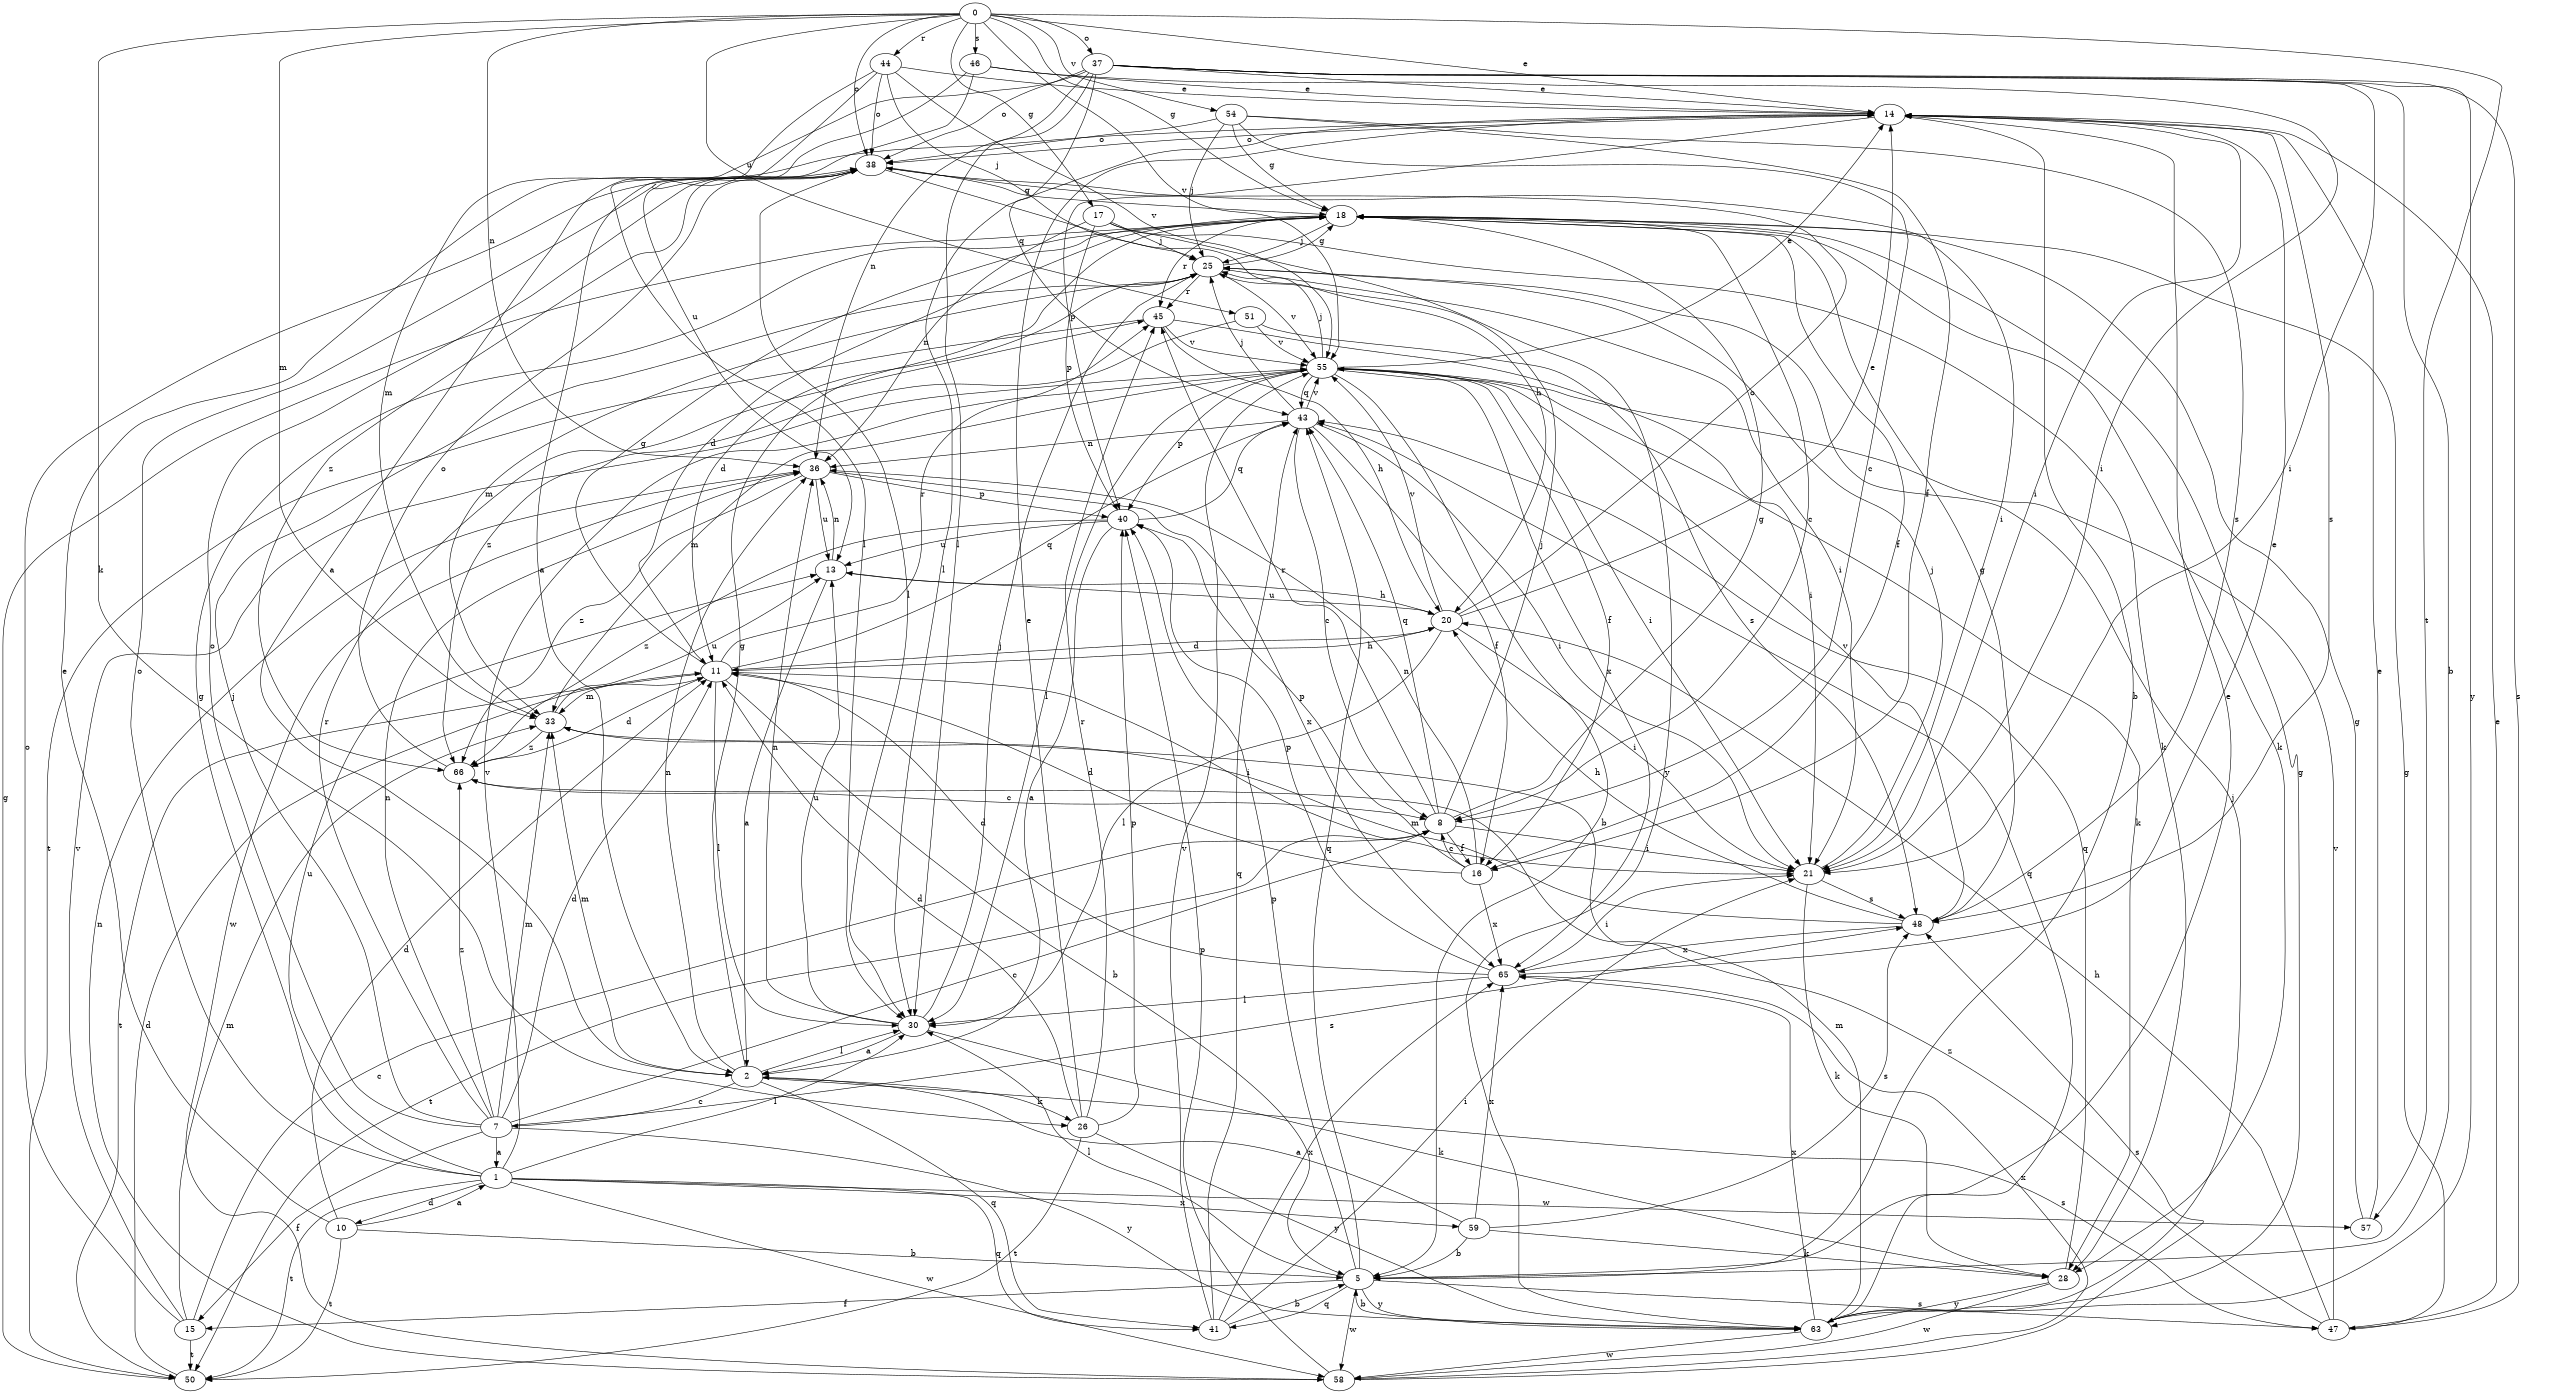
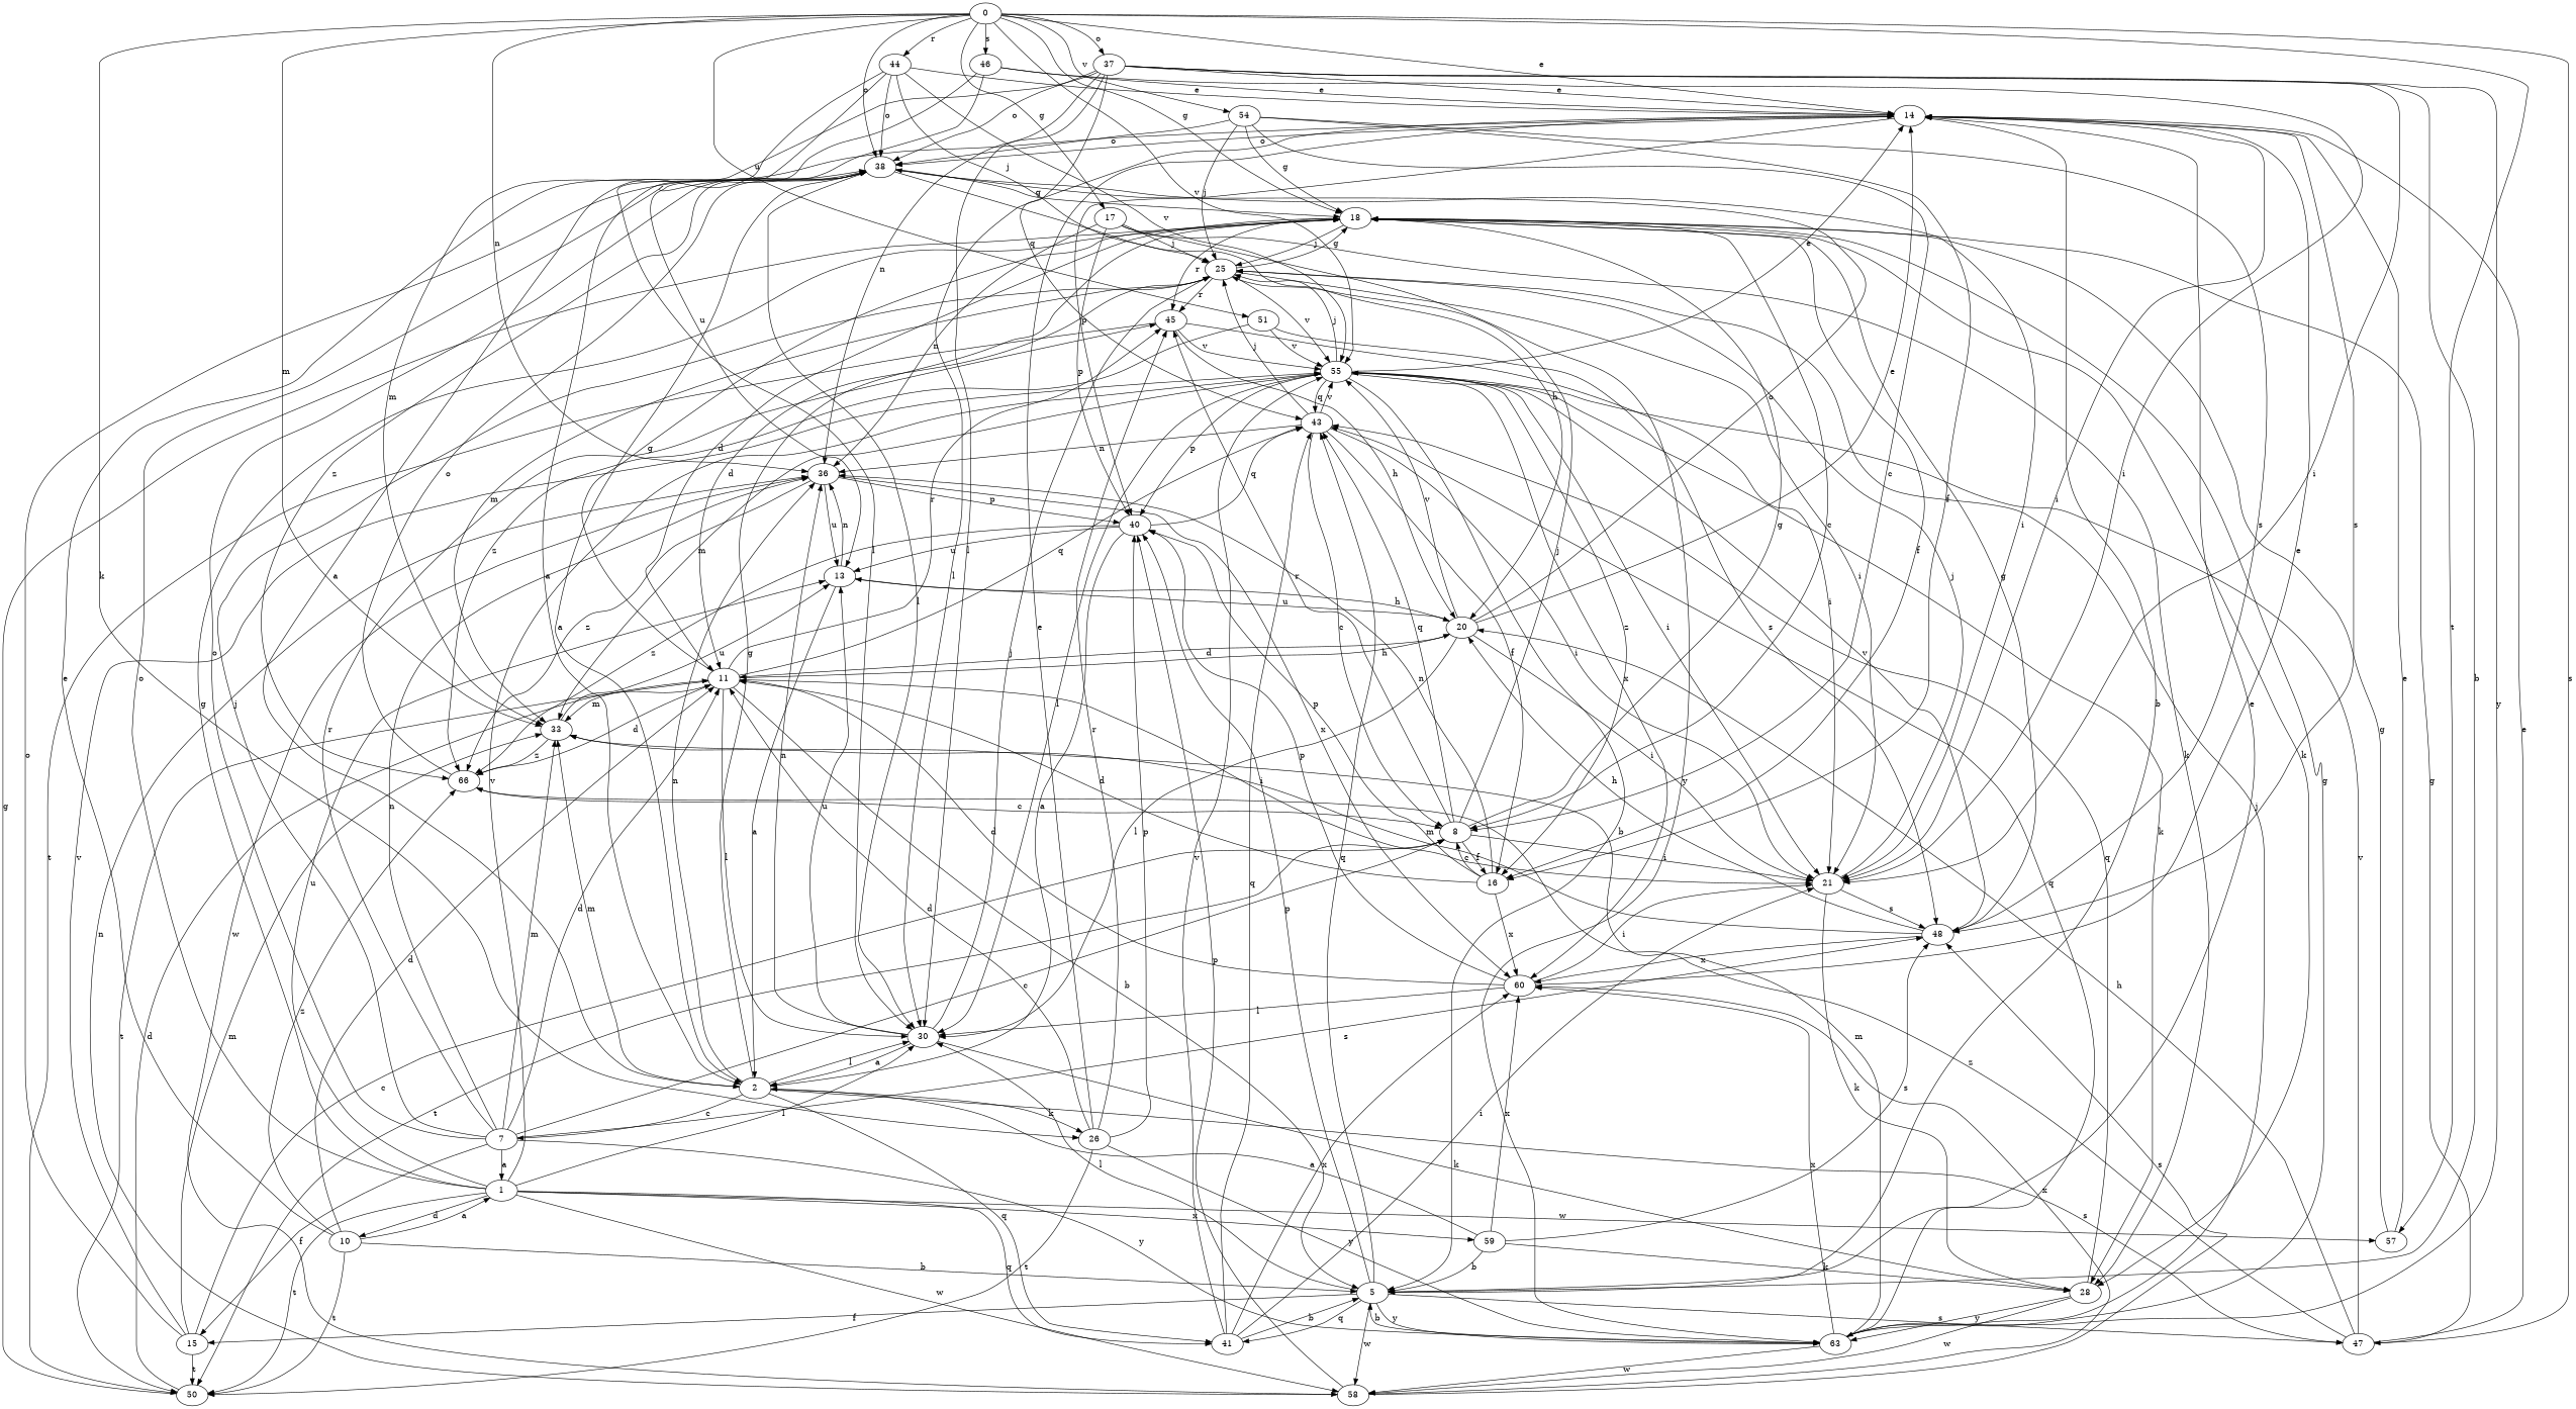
  strict digraph {
    0
    14
    17
    18
    26
    33
    36
    37
    38
    44
    46
    47
    51
    54
    55
    57
    30
    5
    40
    48
    n21 [label=21]
    63
    25
    28
    8
    11
    45
    16
    50
    n30 [label=13]
    66
    58
-   60 [label=65]
+   60
    43
    2
    20
    1
    10
    41
    59
    7
    15
    0 -> 14 [label=e]
    0 -> 17 [label=g]
    0 -> 18 [label=g]
    0 -> 26 [label=k]
    0 -> 33 [label=m]
    0 -> 36 [label=n]
    0 -> 37 [label=o]
    0 -> 38 [label=o]
    0 -> 44 [label=r]
    0 -> 46 [label=s]
-   37 -> 47 [label=s]
+   0 -> 47 [label=s]
    0 -> 51 [label=u]
    0 -> 54 [label=v]
    0 -> 55 [label=v]
    0 -> 57 [label=t]
    14 -> 38 [label=o]
    14 -> 30 [label=l]
    14 -> 5 [label=b]
    14 -> 40 [label=p]
    14 -> 48 [label=s]
    14 -> n21 [label=i]
    17 -> 36 [label=n]
    17 -> 40 [label=p]
    17 -> 63 [label=y]
    17 -> 25 [label=j]
    17 -> 28 [label=k]
    18 -> 25 [label=j]
    18 -> 28 [label=k]
    18 -> 8 [label=c]
    18 -> 11 [label=d]
    18 -> 45 [label=r]
    18 -> 16 [label=f]
    26 -> 14 [label=e]
    26 -> 40 [label=p]
    26 -> 63 [label=y]
    26 -> 11 [label=d]
    26 -> 45 [label=r]
    26 -> 50 [label=t]
    33 -> n30 [label=u]
    33 -> 66 [label=z]
    36 -> 40 [label=p]
    36 -> n30 [label=u]
    36 -> 66 [label=z]
    36 -> 58 [label=w]
    36 -> 60 [label=x]
    37 -> 14 [label=e]
    37 -> 33 [label=m]
    37 -> 36 [label=n]
    37 -> 38 [label=o]
    37 -> 30 [label=l]
    37 -> 5 [label=b]
    37 -> n21 [label=i]
    37 -> 63 [label=y]
    37 -> 43 [label=q]
    38 -> 18 [label=g]
    38 -> 30 [label=l]
    38 -> n21 [label=i]
    38 -> 66 [label=z]
+   38 -> 2 [label=a]
    38 -> 20 [label=h]
    44 -> 14 [label=e]
    44 -> 38 [label=o]
    44 -> 55 [label=v]
    44 -> 30 [label=l]
    44 -> 25 [label=j]
    44 -> 2 [label=a]
    46 -> 14 [label=e]
    46 -> n21 [label=i]
    46 -> n30 [label=u]
    46 -> 2 [label=a]
    47 -> 14 [label=e]
    47 -> 18 [label=g]
    47 -> 55 [label=v]
    47 -> 66 [label=z]
    47 -> 20 [label=h]
    51 -> 55 [label=v]
    51 -> 48 [label=s]
    51 -> 66 [label=z]
    54 -> 18 [label=g]
    54 -> 38 [label=o]
    54 -> 48 [label=s]
    54 -> 25 [label=j]
    54 -> 8 [label=c]
    54 -> 16 [label=f]
    55 -> 14 [label=e]
    55 -> 33 [label=m]
    55 -> 30 [label=l]
    55 -> 5 [label=b]
    55 -> 40 [label=p]
    55 -> n21 [label=i]
    55 -> 25 [label=j]
    55 -> 28 [label=k]
-   55 -> 16 [label=f]
+   55 -> 16 [label=z]
    55 -> 60 [label=x]
    55 -> 43 [label=q]
    57 -> 14 [label=e]
    57 -> 18 [label=g]
    30 -> 36 [label=n]
    30 -> 25 [label=j]
    30 -> 28 [label=k]
    30 -> n30 [label=u]
    30 -> 2 [label=a]
    5 -> 14 [label=e]
    5 -> 47 [label=s]
    5 -> 30 [label=l]
    5 -> 40 [label=p]
    5 -> 63 [label=y]
    5 -> 58 [label=w]
    5 -> 43 [label=q]
    5 -> 41 [label=q]
    5 -> 15 [label=f]
    40 -> n30 [label=u]
    40 -> 66 [label=z]
    40 -> 43 [label=q]
    40 -> 2 [label=a]
    48 -> 18 [label=g]
    48 -> 33 [label=m]
    48 -> 55 [label=v]
    48 -> 60 [label=x]
    48 -> 20 [label=h]
    n21 -> 48 [label=s]
    n21 -> 25 [label=j]
    n21 -> 28 [label=k]
    63 -> 18 [label=g]
    63 -> 33 [label=m]
    63 -> 5 [label=b]
    63 -> 25 [label=j]
    63 -> 58 [label=w]
    63 -> 60 [label=x]
    63 -> 43 [label=q]
    25 -> 18 [label=g]
    25 -> 33 [label=m]
    25 -> 55 [label=v]
    25 -> n21 [label=i]
    25 -> 11 [label=d]
    25 -> 45 [label=r]
    28 -> 63 [label=y]
    28 -> 58 [label=w]
    28 -> 43 [label=q]
    8 -> 18 [label=g]
    8 -> n21 [label=i]
    8 -> 25 [label=j]
    8 -> 45 [label=r]
    8 -> 16 [label=f]
    8 -> 50 [label=t]
    8 -> 43 [label=q]
    11 -> 18 [label=g]
    11 -> 33 [label=m]
    11 -> 30 [label=l]
    11 -> 5 [label=b]
    11 -> n21 [label=i]
    11 -> 45 [label=r]
    11 -> 50 [label=t]
    11 -> 43 [label=q]
    11 -> 20 [label=h]
    45 -> 55 [label=v]
    45 -> n21 [label=i]
    45 -> 50 [label=t]
    45 -> 20 [label=h]
    16 -> 36 [label=n]
    16 -> 40 [label=p]
    16 -> 8 [label=c]
    16 -> 11 [label=d]
    16 -> 60 [label=x]
    50 -> 18 [label=g]
    50 -> 11 [label=d]
    n30 -> 36 [label=n]
    n30 -> 2 [label=a]
    n30 -> 20 [label=h]
    66 -> 38 [label=o]
    66 -> 8 [label=c]
    66 -> 11 [label=d]
    58 -> 36 [label=n]
    58 -> 40 [label=p]
    58 -> 48 [label=s]
    58 -> 60 [label=x]
    60 -> 14 [label=e]
    60 -> 30 [label=l]
    60 -> 40 [label=p]
    60 -> n21 [label=i]
    60 -> 11 [label=d]
    43 -> 36 [label=n]
    43 -> 55 [label=v]
    43 -> n21 [label=i]
    43 -> 25 [label=j]
    43 -> 8 [label=c]
    43 -> 16 [label=f]
    2 -> 18 [label=g]
    2 -> 26 [label=k]
    2 -> 33 [label=m]
    2 -> 36 [label=n]
    2 -> 47 [label=s]
    2 -> 30 [label=l]
    2 -> 41 [label=q]
    2 -> 7 [label=c]
    20 -> 14 [label=e]
    20 -> 38 [label=o]
    20 -> 55 [label=v]
    20 -> 30 [label=l]
    20 -> n21 [label=i]
    20 -> 11 [label=d]
    20 -> n30 [label=u]
    1 -> 18 [label=g]
    1 -> 38 [label=o]
    1 -> 55 [label=v]
    1 -> 57 [label=w]
    1 -> 30 [label=l]
    1 -> 50 [label=t]
    1 -> n30 [label=u]
    1 -> 58 [label=w]
    1 -> 10 [label=d]
    1 -> 41 [label=q]
    1 -> 59 [label=x]
    10 -> 14 [label=e]
    10 -> 5 [label=b]
    10 -> 11 [label=d]
    10 -> 50 [label=t]
    10 -> 1 [label=a]
    41 -> 55 [label=v]
    41 -> 5 [label=b]
    41 -> n21 [label=i]
    41 -> 60 [label=x]
    41 -> 43 [label=q]
    59 -> 5 [label=b]
    59 -> 48 [label=s]
    59 -> 28 [label=k]
    59 -> 60 [label=x]
    59 -> 2 [label=a]
    7 -> 33 [label=m]
    7 -> 36 [label=n]
    7 -> 38 [label=o]
    7 -> 48 [label=s]
    7 -> 63 [label=y]
    7 -> 25 [label=j]
    7 -> 8 [label=c]
    7 -> 11 [label=d]
    7 -> 45 [label=r]
-   7 -> 66 [label=z]
+   10 -> 66 [label=z]
    7 -> 1 [label=a]
    7 -> 15 [label=f]
    15 -> 33 [label=m]
    15 -> 38 [label=o]
    15 -> 55 [label=v]
    15 -> 8 [label=c]
    15 -> 50 [label=t]
  }
